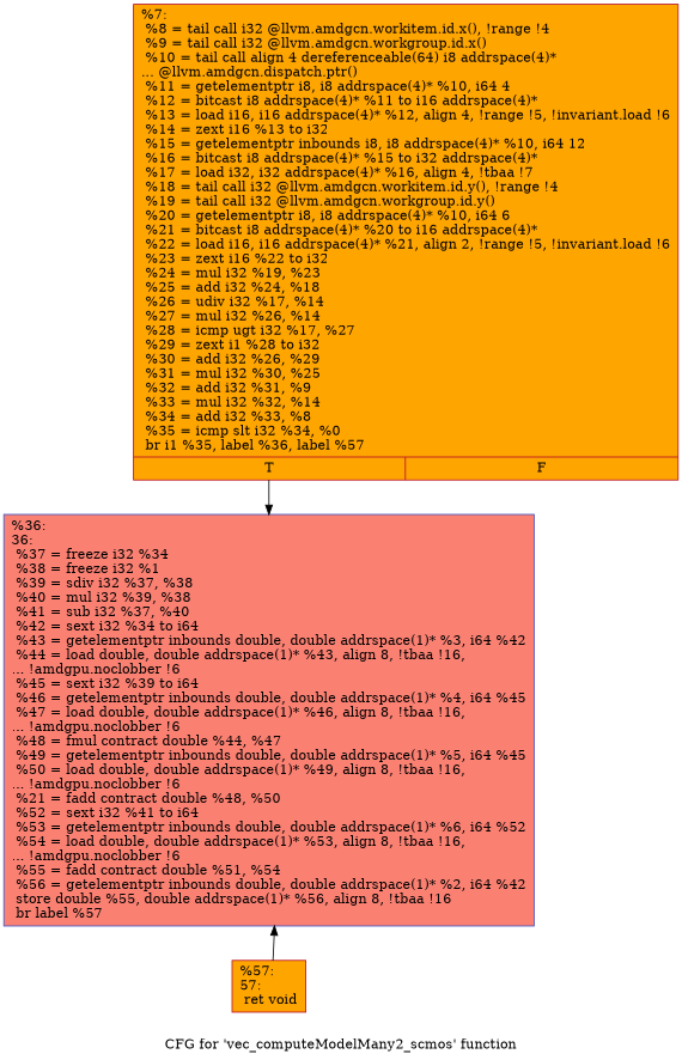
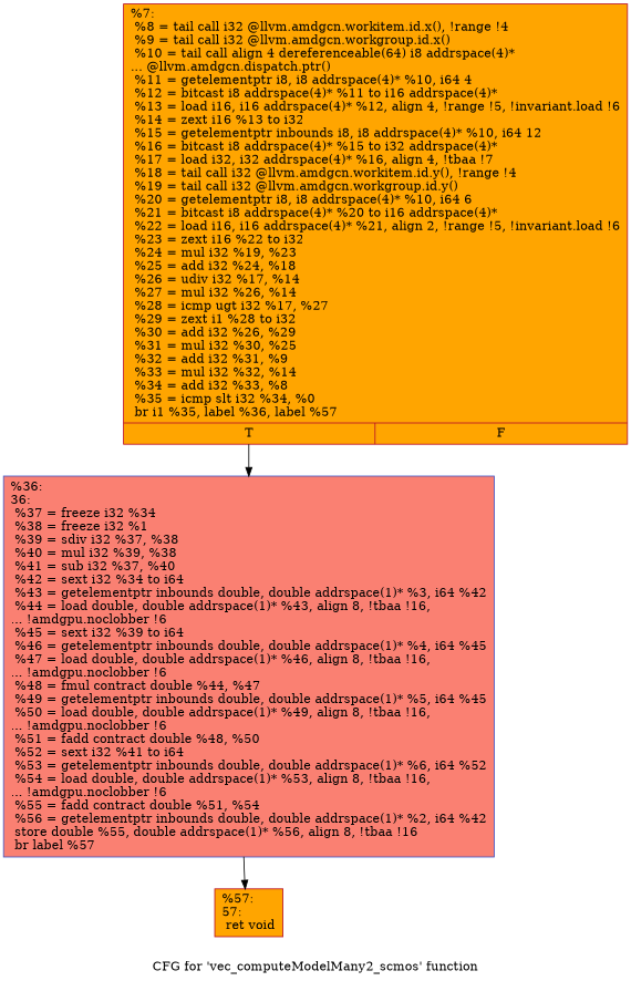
  digraph {
    label="CFG for 'vec_computeModelMany2_scmos' function"
    node [color="#b70d28ff" fillcolor=orange shape=record style=filled]
    n1 [label="{%7:\l  %8 = tail call i32 @llvm.amdgcn.workitem.id.x(), !range !4\l  %9 = tail call i32 @llvm.amdgcn.workgroup.id.x()\l  %10 = tail call align 4 dereferenceable(64) i8 addrspace(4)*\l... @llvm.amdgcn.dispatch.ptr()\l  %11 = getelementptr i8, i8 addrspace(4)* %10, i64 4\l  %12 = bitcast i8 addrspace(4)* %11 to i16 addrspace(4)*\l  %13 = load i16, i16 addrspace(4)* %12, align 4, !range !5, !invariant.load !6\l  %14 = zext i16 %13 to i32\l  %15 = getelementptr inbounds i8, i8 addrspace(4)* %10, i64 12\l  %16 = bitcast i8 addrspace(4)* %15 to i32 addrspace(4)*\l  %17 = load i32, i32 addrspace(4)* %16, align 4, !tbaa !7\l  %18 = tail call i32 @llvm.amdgcn.workitem.id.y(), !range !4\l  %19 = tail call i32 @llvm.amdgcn.workgroup.id.y()\l  %20 = getelementptr i8, i8 addrspace(4)* %10, i64 6\l  %21 = bitcast i8 addrspace(4)* %20 to i16 addrspace(4)*\l  %22 = load i16, i16 addrspace(4)* %21, align 2, !range !5, !invariant.load !6\l  %23 = zext i16 %22 to i32\l  %24 = mul i32 %19, %23\l  %25 = add i32 %24, %18\l  %26 = udiv i32 %17, %14\l  %27 = mul i32 %26, %14\l  %28 = icmp ugt i32 %17, %27\l  %29 = zext i1 %28 to i32\l  %30 = add i32 %26, %29\l  %31 = mul i32 %30, %25\l  %32 = add i32 %31, %9\l  %33 = mul i32 %32, %14\l  %34 = add i32 %33, %8\l  %35 = icmp slt i32 %34, %0\l  br i1 %35, label %36, label %57\l|{<s0>T|<s1>F}}"]
-   n2 [color="#3d50c3ff" fillcolor=salmon label="{%36:\l36:                                               \l  %37 = freeze i32 %34\l  %38 = freeze i32 %1\l  %39 = sdiv i32 %37, %38\l  %40 = mul i32 %39, %38\l  %41 = sub i32 %37, %40\l  %42 = sext i32 %34 to i64\l  %43 = getelementptr inbounds double, double addrspace(1)* %3, i64 %42\l  %44 = load double, double addrspace(1)* %43, align 8, !tbaa !16,\l... !amdgpu.noclobber !6\l  %45 = sext i32 %39 to i64\l  %46 = getelementptr inbounds double, double addrspace(1)* %4, i64 %45\l  %47 = load double, double addrspace(1)* %46, align 8, !tbaa !16,\l... !amdgpu.noclobber !6\l  %48 = fmul contract double %44, %47\l  %49 = getelementptr inbounds double, double addrspace(1)* %5, i64 %45\l  %50 = load double, double addrspace(1)* %49, align 8, !tbaa !16,\l... !amdgpu.noclobber !6\l  %21 = fadd contract double %48, %50\l  %52 = sext i32 %41 to i64\l  %53 = getelementptr inbounds double, double addrspace(1)* %6, i64 %52\l  %54 = load double, double addrspace(1)* %53, align 8, !tbaa !16,\l... !amdgpu.noclobber !6\l  %55 = fadd contract double %51, %54\l  %56 = getelementptr inbounds double, double addrspace(1)* %2, i64 %42\l  store double %55, double addrspace(1)* %56, align 8, !tbaa !16\l  br label %57\l}"]
+   n2 [color="#3d50c3ff" fillcolor=salmon label="{%36:\l36:                                               \l  %37 = freeze i32 %34\l  %38 = freeze i32 %1\l  %39 = sdiv i32 %37, %38\l  %40 = mul i32 %39, %38\l  %41 = sub i32 %37, %40\l  %42 = sext i32 %34 to i64\l  %43 = getelementptr inbounds double, double addrspace(1)* %3, i64 %42\l  %44 = load double, double addrspace(1)* %43, align 8, !tbaa !16,\l... !amdgpu.noclobber !6\l  %45 = sext i32 %39 to i64\l  %46 = getelementptr inbounds double, double addrspace(1)* %4, i64 %45\l  %47 = load double, double addrspace(1)* %46, align 8, !tbaa !16,\l... !amdgpu.noclobber !6\l  %48 = fmul contract double %44, %47\l  %49 = getelementptr inbounds double, double addrspace(1)* %5, i64 %45\l  %50 = load double, double addrspace(1)* %49, align 8, !tbaa !16,\l... !amdgpu.noclobber !6\l  %51 = fadd contract double %48, %50\l  %52 = sext i32 %41 to i64\l  %53 = getelementptr inbounds double, double addrspace(1)* %6, i64 %52\l  %54 = load double, double addrspace(1)* %53, align 8, !tbaa !16,\l... !amdgpu.noclobber !6\l  %55 = fadd contract double %51, %54\l  %56 = getelementptr inbounds double, double addrspace(1)* %2, i64 %42\l  store double %55, double addrspace(1)* %56, align 8, !tbaa !16\l  br label %57\l}"]
    n3 [label="{%57:\l57:                                               \l  ret void\l}"]
    n1 -> n2 [tailport=s0]
-   n3 -> n2
+   n2 -> n3
  }
